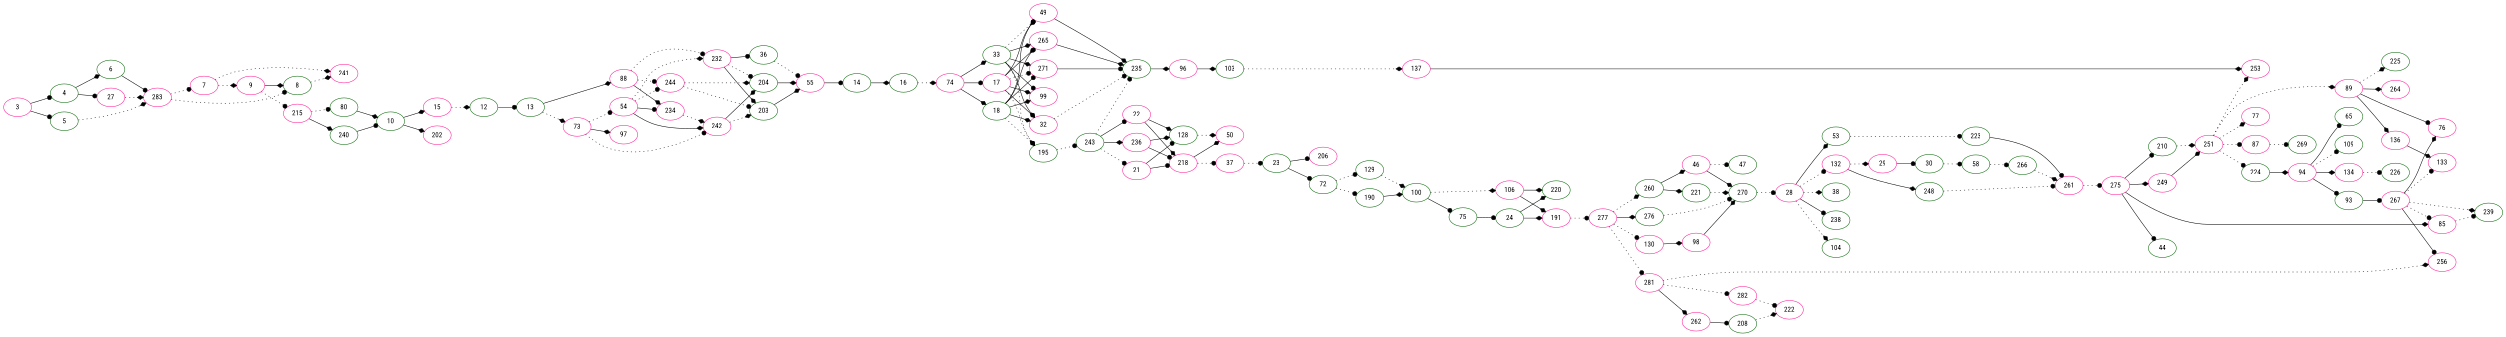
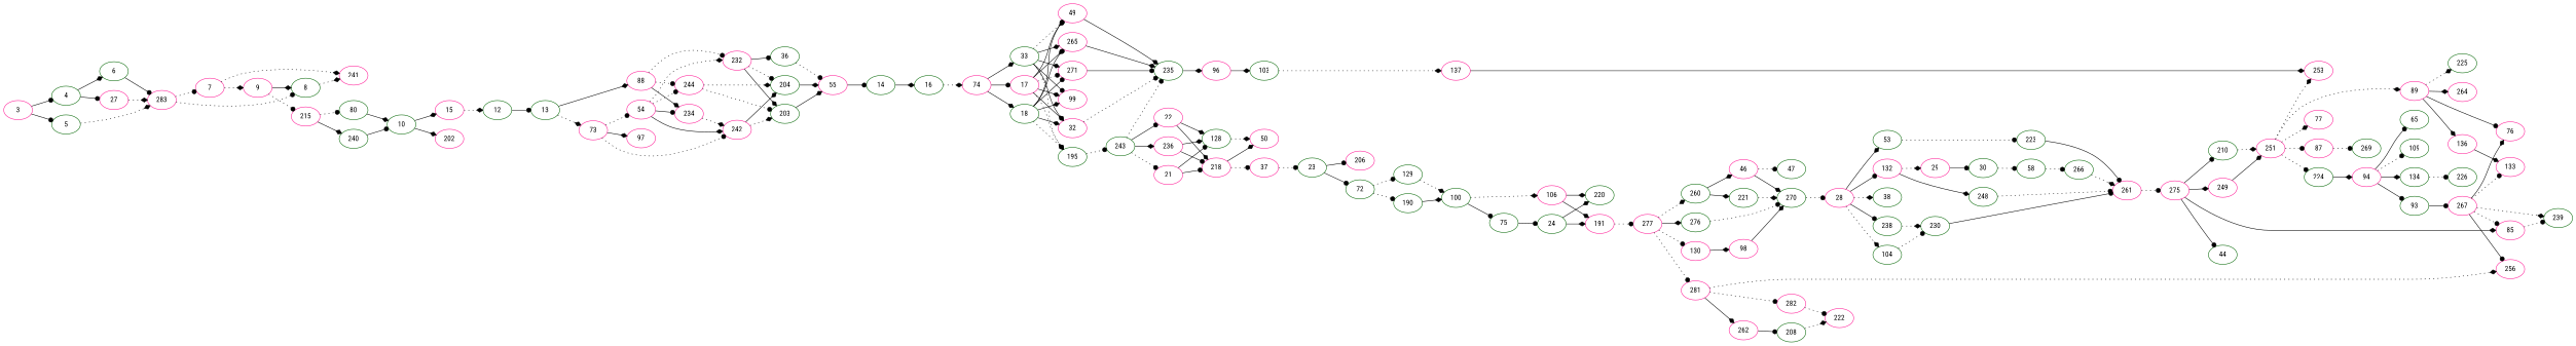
  digraph {
    fontname="Roboto Condensed"
    rankdir=LR
    node [color=deeppink fontname="Roboto Condensed"]
    edge [arrowhead=diamond fontname="Roboto Condensed" style=solid]
    10 [color=darkgreen]
    15
    202
    12 [color=darkgreen]
    100 [color=darkgreen]
    106
    75 [color=darkgreen]
    191
    220 [color=darkgreen]
    24 [color=darkgreen]
    103 [color=darkgreen]
    137
    253
    104 [color=darkgreen]
+   230 [color=darkgreen]
    261
    277
    109 [color=darkgreen]
    13 [color=darkgreen]
    73
    88
    128 [color=darkgreen]
    50
    129 [color=darkgreen]
    242
    54
    97
    232
    234
    244
    130
    98
    270 [color=darkgreen]
    248 [color=darkgreen]
    132
    29
-   134
+   134 [color=darkgreen]
    226 [color=darkgreen]
    136
    133
    14 [color=darkgreen]
    16 [color=darkgreen]
    74
    17
    18 [color=darkgreen]
    33 [color=darkgreen]
    195 [color=darkgreen]
    265
    271
    32
    49
    99
    243 [color=darkgreen]
    235 [color=darkgreen]
    190 [color=darkgreen]
    260 [color=darkgreen]
    276 [color=darkgreen]
    281
    21
    22
    236
    203 [color=darkgreen]
    55
    204 [color=darkgreen]
    208 [color=darkgreen]
    222
    218
    37
    210 [color=darkgreen]
    251
    224 [color=darkgreen]
    77
    87
    89
    240 [color=darkgreen]
    215
    80 [color=darkgreen]
    221 [color=darkgreen]
    28
    223 [color=darkgreen]
    275
    94
    65 [color=darkgreen]
    93 [color=darkgreen]
    225 [color=darkgreen]
    23 [color=darkgreen]
    206
    72 [color=darkgreen]
    36 [color=darkgreen]
    96
    238 [color=darkgreen]
    239 [color=darkgreen]
    249
    269 [color=darkgreen]
    264
    76
    46
    47 [color=darkgreen]
    85
    44 [color=darkgreen]
    262
    266 [color=darkgreen]
    267
    256
    27
    283
    7
    8 [color=darkgreen]
    38 [color=darkgreen]
    53 [color=darkgreen]
    282
    30 [color=darkgreen]
    241
    9
    58 [color=darkgreen]
    4 [color=darkgreen]
    3
    5 [color=darkgreen]
    6 [color=darkgreen]
    10 -> 15
    10 -> 202
    15 -> 12 [style=dotted]
    12 -> 13 [arrowhead=dot]
    100 -> 106 [style=dotted]
    100 -> 75 [arrowhead=dot]
    106 -> 191
    106 -> 220
    75 -> 24 [arrowhead=dot]
    191 -> 277 [arrowhead=dot style=dotted]
    24 -> 191
    24 -> 220
    103 -> 137 [style=dotted]
    137 -> 253
+   104 -> 230 [arrowhead=dot style=dotted]
+   230 -> 261 [arrowhead=dot]
    261 -> 275 [arrowhead=dot style=dotted]
    277 -> 130 [arrowhead=dot style=dotted]
    277 -> 260 [style=dotted]
    277 -> 276
    277 -> 281 [arrowhead=dot style=dotted]
    13 -> 73 [style=dotted]
    13 -> 88
    73 -> 242 [arrowhead=dot style=dotted]
    73 -> 54 [arrowhead=dot style=dotted]
    73 -> 97
    88 -> 232 [arrowhead=dot style=dotted]
    88 -> 234
    88 -> 244 [arrowhead=dot style=dotted]
    128 -> 50 [style=dotted]
    129 -> 100 [style=dotted]
    242 -> 203 [style=dotted]
    242 -> 204
    54 -> 242
    54 -> 232 [style=dotted]
    54 -> 234 [arrowhead=dot]
    54 -> 244 [arrowhead=dot style=dotted]
    232 -> 203
    232 -> 204 [arrowhead=dot style=dotted]
    232 -> 36 [arrowhead=dot]
    234 -> 242 [style=dotted]
    244 -> 203 [arrowhead=dot style=dotted]
    244 -> 204 [style=dotted]
    130 -> 98
    98 -> 270
    270 -> 28 [arrowhead=dot style=dotted]
    248 -> 261 [arrowhead=dot style=dotted]
    132 -> 248
    132 -> 29 [style=dotted]
    29 -> 30 [arrowhead=dot]
    134 -> 226 [arrowhead=dot style=dotted]
    136 -> 133
    14 -> 16
    16 -> 74 [style=dotted]
    74 -> 17 [arrowhead=dot]
    74 -> 18
    74 -> 33
    17 -> 195 [style=dotted]
    17 -> 265
    17 -> 271 [arrowhead=dot style=dotted]
    17 -> 32
    17 -> 49
    17 -> 99
    18 -> 195 [style=dotted]
    18 -> 265 [arrowhead=dot]
    18 -> 271 [arrowhead=dot]
    18 -> 32
    18 -> 49 [arrowhead=dot]
    18 -> 99
    33 -> 195 [style=dotted]
    33 -> 265
    33 -> 271
    33 -> 32
    33 -> 49 [arrowhead=dot style=dotted]
    33 -> 99 [arrowhead=dot]
    195 -> 243 [arrowhead=dot style=dotted]
    265 -> 235
    271 -> 235 [arrowhead=dot]
    32 -> 235 [arrowhead=dot style=dotted]
    49 -> 235
    243 -> 235 [arrowhead=dot style=dotted]
    243 -> 21 [arrowhead=dot style=dotted]
    243 -> 22 [arrowhead=dot]
    243 -> 236
    235 -> 96
    190 -> 100
    260 -> 221
    260 -> 46
    276 -> 270 [arrowhead=dot style=dotted]
    281 -> 262
    281 -> 256 [style=dotted]
    281 -> 282 [arrowhead=dot style=dotted]
    21 -> 128 [arrowhead=dot]
    21 -> 218 [arrowhead=dot]
    22 -> 128
    22 -> 218
    236 -> 128
    236 -> 218 [arrowhead=dot]
    203 -> 55
    55 -> 14 [arrowhead=dot]
    204 -> 55
    208 -> 222 [style=dotted]
    218 -> 50
    218 -> 37 [arrowhead=dot style=dotted]
    37 -> 23 [arrowhead=dot style=dotted]
    210 -> 251 [style=dotted]
    251 -> 253 [style=dotted]
    251 -> 224 [arrowhead=dot style=dotted]
    251 -> 77 [style=dotted]
    251 -> 87 [arrowhead=dot style=dotted]
    251 -> 89 [style=dotted]
    224 -> 94
    87 -> 269 [arrowhead=dot style=dotted]
    89 -> 136
    89 -> 225 [style=dotted]
    89 -> 264
    89 -> 76 [arrowhead=dot]
    240 -> 10 [arrowhead=dot]
    215 -> 240
    215 -> 80 [arrowhead=dot style=dotted]
    80 -> 10
    221 -> 270 [style=dotted]
    28 -> 104 [style=dotted]
-   28 -> 132 [arrowhead=dot style=dotted]
+   28 -> 132 [arrowhead=dot]
    28 -> 238 [arrowhead=dot]
    28 -> 38 [style=dotted]
    28 -> 53
    223 -> 261 [arrowhead=dot]
    275 -> 210 [arrowhead=dot]
    275 -> 249
    275 -> 85
    275 -> 44 [arrowhead=dot]
    94 -> 109 [arrowhead=dot style=dotted]
    94 -> 134
    94 -> 65 [arrowhead=dot]
    94 -> 93 [arrowhead=dot]
    93 -> 267 [arrowhead=dot]
    23 -> 206 [arrowhead=dot]
    23 -> 72 [arrowhead=dot]
    72 -> 129 [arrowhead=dot style=dotted]
    72 -> 190 [arrowhead=dot style=dotted]
    36 -> 55 [arrowhead=dot style=dotted]
    96 -> 103
+   238 -> 230 [style=dotted]
    249 -> 251
    46 -> 270
    46 -> 47 [arrowhead=dot style=dotted]
    85 -> 239 [arrowhead=dot style=dotted]
    262 -> 208 [arrowhead=dot]
    266 -> 261 [style=dotted]
    267 -> 133 [arrowhead=dot style=dotted]
    267 -> 239 [style=dotted]
    267 -> 76
    267 -> 85 [arrowhead=dot style=dotted]
    267 -> 256 [arrowhead=dot]
    27 -> 283 [style=dotted]
    283 -> 7 [arrowhead=dot style=dotted]
    283 -> 8 [arrowhead=dot style=dotted]
    7 -> 241 [style=dotted]
    7 -> 9 [style=dotted]
    8 -> 241 [style=dotted]
    53 -> 223 [arrowhead=dot style=dotted]
    282 -> 222 [arrowhead=dot style=dotted]
    30 -> 58 [arrowhead=dot style=dotted]
    9 -> 215 [arrowhead=dot style=dotted]
    9 -> 8
    58 -> 266 [arrowhead=dot style=dotted]
    4 -> 27 [arrowhead=dot]
    4 -> 6
    3 -> 4 [arrowhead=dot]
    3 -> 5 [arrowhead=dot]
    5 -> 283 [style=dotted]
    6 -> 283 [arrowhead=dot]
  }
